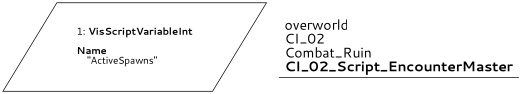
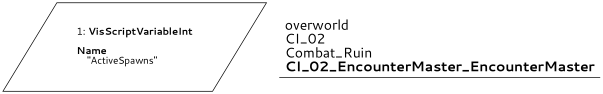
  digraph {
    fontname="Segoe UI"
    splines=spline
    node [fontname="Segoe UI"]
    n1 [label=<1: <b>VisScriptVariableInt</b><br/><br/><b>Name</b><br align="left"/>    &quot;ActiveSpawns&quot;<br align="left"/>> shape=parallelogram]
-   n2 [label=<<font point-size="20">overworld<br align="left"/>CI_02<br align="left"/>Combat_Ruin<br align="left"/><b>CI_02_Script_EncounterMaster</b><br align="left"/></font>> shape=underline]
+   n2 [label=<<font point-size="20">overworld<br align="left"/>CI_02<br align="left"/>Combat_Ruin<br align="left"/><b>CI_02_EncounterMaster_EncounterMaster</b><br align="left"/></font>> shape=underline]
  }
